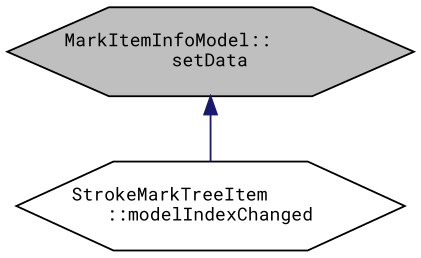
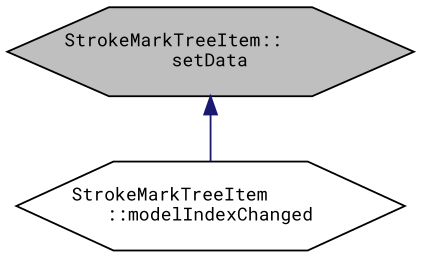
  digraph {
    rankdir=TB
    fontname="Roboto Mono"
    node [color=black fontname="Roboto Mono" fontsize=10 shape=hexagon style=filled]
-   n1 [fillcolor=grey75 fontcolor=black height=0.2 label="MarkItemInfoModel::\lsetData" width=0.4]
+   n1 [fillcolor=grey75 fontcolor=black height=0.2 label="StrokeMarkTreeItem::\lsetData" width=0.4]
    n2 [fillcolor=white height=0.2 label="StrokeMarkTreeItem\l::modelIndexChanged" width=0.4]
    n1 -> n2 [color=midnightblue dir=back fontname="Roboto Mono" fontsize=10 labelfontname=Helvetica labelfontsize=10 style=solid]
  }
